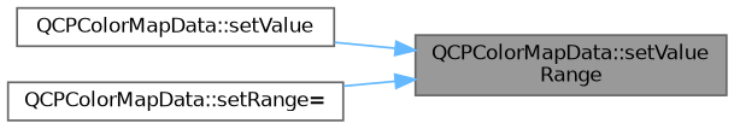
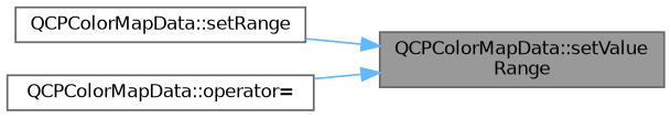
  digraph {
    rankdir=RL
    node [color=grey40 fillcolor=white fontname=Helvetica fontsize=10 shape=box style=filled]
    edge [color=steelblue1 dir=back fontname=Helvetica fontsize=10 labelfontname=Helvetica labelfontsize=10 style=solid]
    n1 [color=gray40 fillcolor=grey60 fontcolor=black height=0.2 label="QCPColorMapData::setValue\lRange" width=0.4]
-   n2 [height=0.2 label="QCPColorMapData::setValue" width=0.4]
-   n3 [height=0.2 label="QCPColorMapData::setRange=" width=0.4]
+   n2 [height=0.2 label="QCPColorMapData::setRange" width=0.4]
+   n3 [height=0.2 label="QCPColorMapData::operator=" width=0.4]
    n1 -> n2
    n1 -> n3
  }
